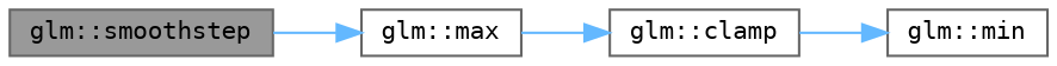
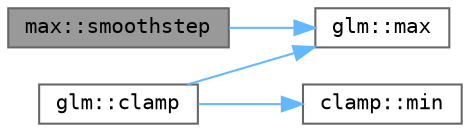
  digraph {
    rankdir=LR
    node [color=grey40 fillcolor=white fontname=Terminal fontsize=10 shape=box style=filled]
    edge [color=steelblue1 fontname=Terminal fontsize=10 labelfontname=Helvetica labelfontsize=10 style=solid]
-   n1 [color=gray40 fillcolor=grey60 fontcolor=black height=0.2 label="glm::smoothstep" width=0.4]
+   n1 [color=gray40 fillcolor=grey60 fontcolor=black height=0.2 label="max::smoothstep" width=0.4]
    n2 [height=0.2 label="glm::max" width=0.4]
    n3 [height=0.2 label="glm::clamp" width=0.4]
-   n4 [height=0.2 label="glm::min" width=0.4]
+   n4 [height=0.2 label="clamp::min" width=0.4]
    n1 -> n2
-   n2 -> n3
+   n3 -> n2
    n3 -> n4
  }
